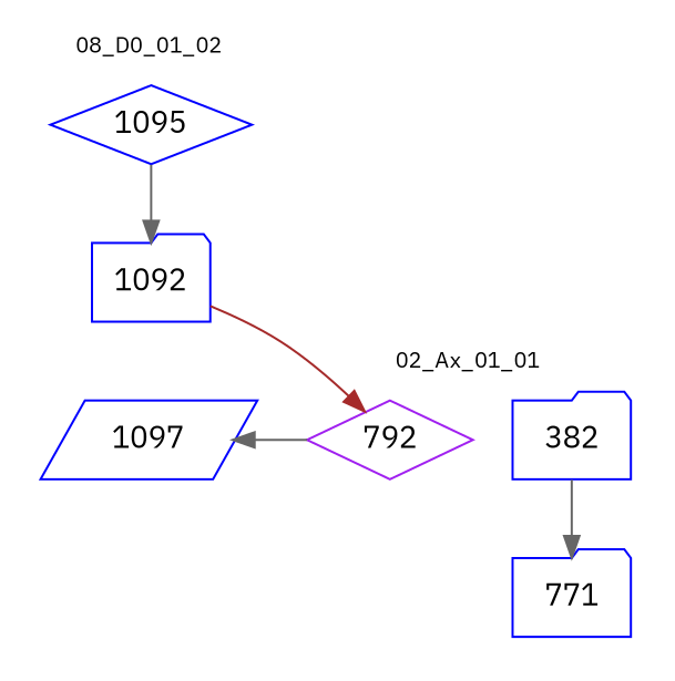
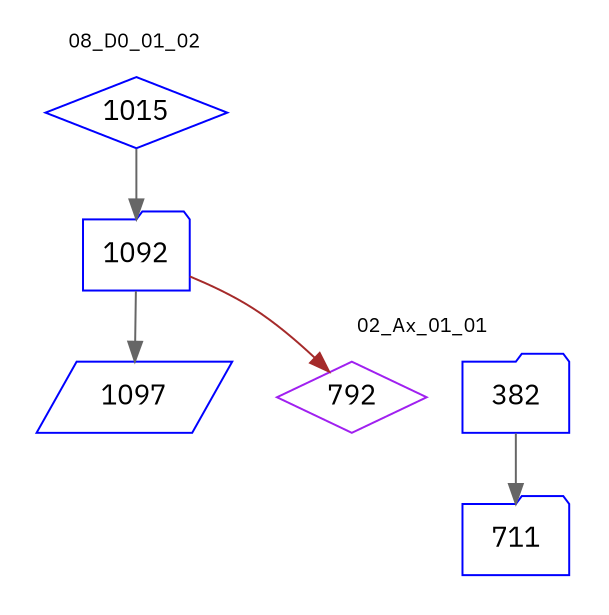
  digraph {
    fontname="IBM Plex Sans"
    node [color=blue fontname="IBM Plex Sans" shape=folder]
    edge [color=gray40 fontname="IBM Plex Sans"]
    n1 [label=382]
-   n2 [label=771]
+   n2 [label=711]
    n3 [color=purple label=792 shape=diamond]
-   n4 [label=1095 shape=diamond]
+   n4 [label=1015 shape=diamond]
    n5 [label=1092]
    n6 [label=1097 shape=parallelogram]
    subgraph cluster_1 {
      color=white
      fontsize=10
      label="02_Ax_01_01"
      n1
      n2
      n3
    }
    subgraph cluster_2 {
      color=white
      fontsize=10
      label="08_D0_01_02"
      n4
      n5
      n6
    }
    n1 -> n2
    n4 -> n5
    n5 -> n3 [color=brown]
-   n3 -> n6
+   n5 -> n6
  }
